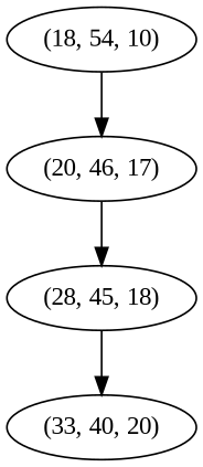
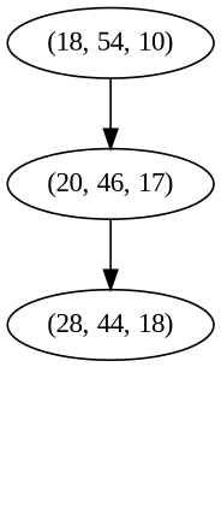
  digraph {
    fontname="Liberation Serif"
    node [fontname="Liberation Serif"]
    edge [fontname="Liberation Serif"]
    n1 [label="(20, 46, 17)"]
    "(18, 54, 10)"
-   "(28, 44, 18)" [label="(28, 45, 18)"]
-   "(33, 40, 20)"
+   "(28, 44, 18)"
    n1 -> "(28, 44, 18)"
    "(18, 54, 10)" -> n1
-   "(28, 44, 18)" -> "(33, 40, 20)"
  }
